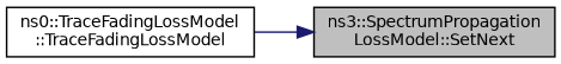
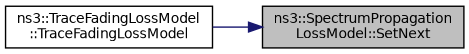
  digraph {
    rankdir=RL
    node [color=black fontname=Helvetica fontsize=10 shape=record style=filled]
    n1 [fillcolor=grey75 fontcolor=black height=0.2 label="ns3::SpectrumPropagation\lLossModel::SetNext" width=0.4]
-   n2 [fillcolor=white height=0.2 label="ns0::TraceFadingLossModel\l::TraceFadingLossModel" width=0.4]
+   n2 [fillcolor=white height=0.2 label="ns3::TraceFadingLossModel\l::TraceFadingLossModel" width=0.4]
    n1 -> n2 [color=midnightblue dir=back fontname=Helvetica fontsize=10 labelfontname=Helvetica labelfontsize=10 style=solid]
  }
